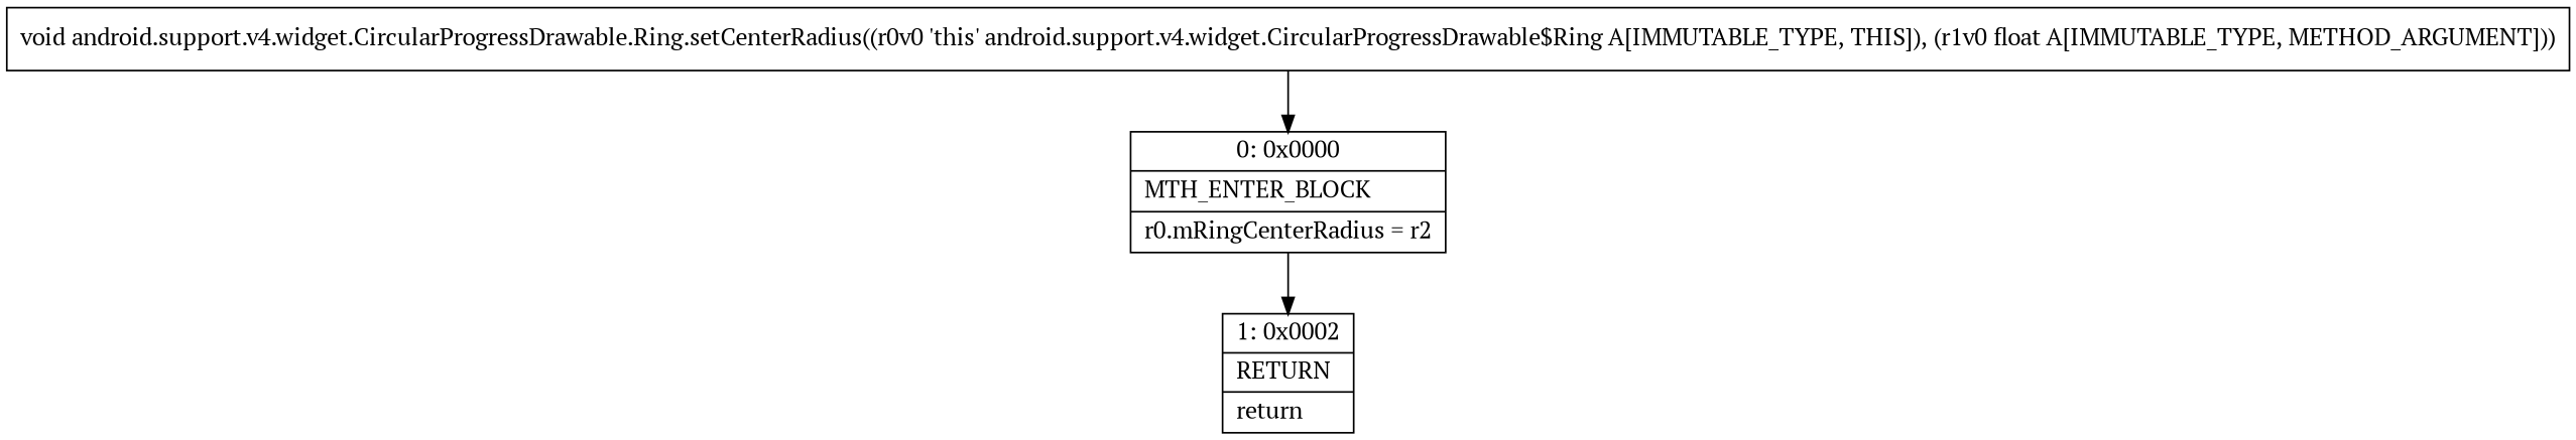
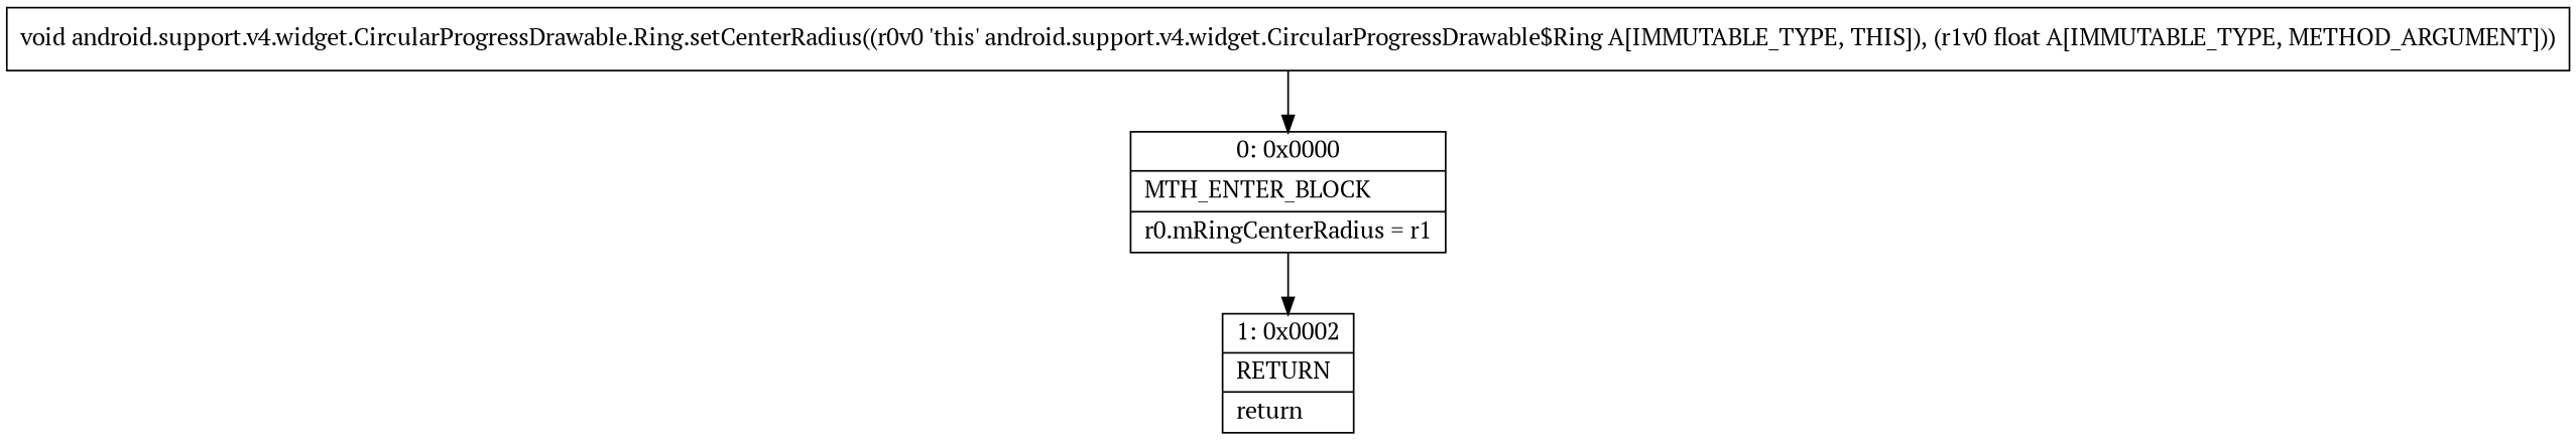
  digraph {
    fontname="PT Serif"
    node [shape=record fontname="PT Serif"]
    edge [fontname="PT Serif"]
-   n1 [label="{0\:\ 0x0000|MTH_ENTER_BLOCK\l|r0.mRingCenterRadius = r2\l}"]
+   n1 [label="{0\:\ 0x0000|MTH_ENTER_BLOCK\l|r0.mRingCenterRadius = r1\l}"]
    n2 [label="{1\:\ 0x0002|RETURN\l|return\l}"]
    n3 [label="{void android.support.v4.widget.CircularProgressDrawable.Ring.setCenterRadius((r0v0 'this' android.support.v4.widget.CircularProgressDrawable$Ring A[IMMUTABLE_TYPE, THIS]), (r1v0 float A[IMMUTABLE_TYPE, METHOD_ARGUMENT])) }"]
    n1 -> n2
    n3 -> n1
  }
